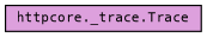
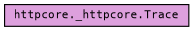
  digraph {
    rankdir=LR
    fontname="DejaVu Sans Mono"
-   n1 [color=black fillcolor=plum fontname="DejaVu Sans Mono" fontsize=10 height=0.2 label="httpcore._trace.Trace" shape=box style=filled width=0.4]
+   n1 [color=black fillcolor=plum fontname="DejaVu Sans Mono" fontsize=10 height=0.2 label="httpcore._httpcore.Trace" shape=box style=filled width=0.4]
  }
